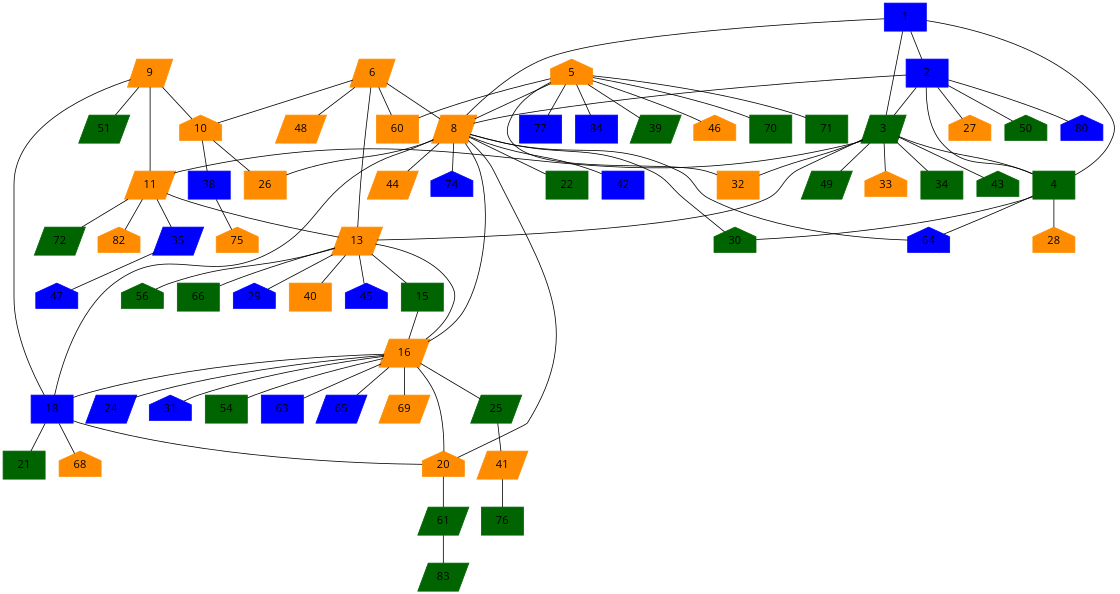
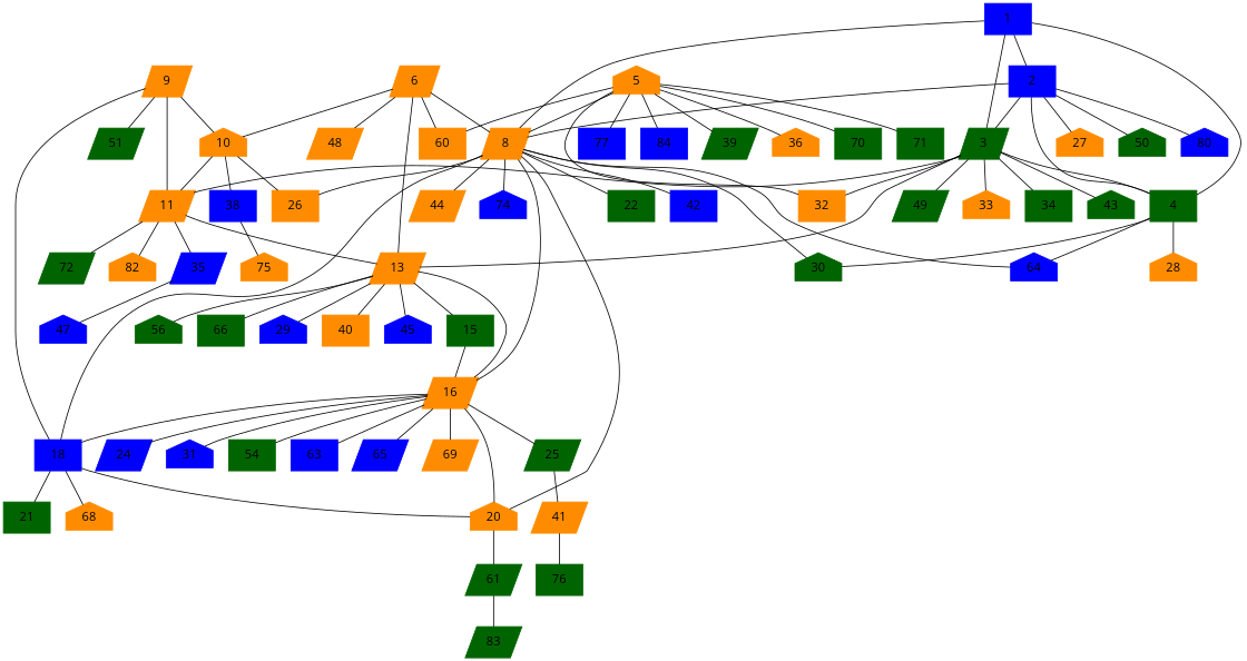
  graph {
    fontname="Open Sans"
    node [color=darkorange fontname="Open Sans" shape=box style=filled]
    edge [fontname="Open Sans"]
    2 [color=blue super="+79"]
    3 [color=darkgreen shape=parallelogram super="+57"]
    4 [color=darkgreen super="+36"]
    8 [shape=parallelogram super="+19"]
    27 [shape=house]
    50 [color=darkgreen shape=house super="+58"]
    80 [color=blue shape=house]
    1 [color=blue]
    11 [shape=parallelogram super="+12"]
    13 [shape=parallelogram super="+14"]
    n11 [label=33 shape=house]
    32 [super="+37"]
    34 [color=darkgreen]
    43 [color=darkgreen shape=house]
    49 [color=darkgreen shape=parallelogram]
    28 [shape=house]
    30 [color=darkgreen shape=house]
    64 [color=blue shape=house]
    16 [shape=parallelogram super="+17"]
    18 [color=blue super="+53"]
    20 [shape=house super="+59"]
    22 [color=darkgreen]
    26
    42 [color=blue]
    44 [shape=parallelogram]
    74 [color=blue shape=house super="+78"]
    35 [color=blue shape=parallelogram]
    72 [color=darkgreen shape=parallelogram]
    82 [shape=house]
    15 [color=darkgreen super="+33"]
    29 [color=blue shape=house super="+73"]
    40
    45 [color=blue shape=house]
    56 [color=darkgreen shape=house]
    66 [color=darkgreen]
    5 [shape=house super="+81"]
    39 [color=darkgreen shape=parallelogram]
-   46 [shape=house]
+   46 [shape=house label=36]
    70 [color=darkgreen]
    71 [color=darkgreen]
    77 [color=blue]
    84 [color=blue]
    60
    6 [shape=parallelogram super="+7"]
    10 [shape=house super="+67"]
    48 [shape=parallelogram]
    38 [color=blue]
    24 [color=blue shape=parallelogram]
    25 [color=darkgreen shape=parallelogram super="+55"]
    31 [color=blue shape=house]
    54 [color=darkgreen]
    63 [color=blue]
    65 [color=blue shape=parallelogram]
    69 [shape=parallelogram]
    21 [color=darkgreen]
    68 [shape=house]
    61 [color=darkgreen shape=parallelogram]
    9 [shape=parallelogram super="+62"]
    51 [color=darkgreen shape=parallelogram]
    75 [shape=house]
    47 [color=blue shape=house]
    41 [shape=parallelogram super="+52"]
    83 [color=darkgreen shape=parallelogram]
    76 [color=darkgreen]
    2 -- 3
    2 -- 4
    2 -- 8
    2 -- 27
    2 -- 50
    2 -- 80
    3 -- 4
    3 -- 11
    3 -- 13
    3 -- n11
    3 -- 32
    3 -- 34
    3 -- 43
    3 -- 49
    4 -- 28
    4 -- 30
    4 -- 64
    8 -- 30
    8 -- 64
    8 -- 16
    8 -- 18
    8 -- 20
    8 -- 22
    8 -- 26
    8 -- 42
    8 -- 44
    8 -- 74
    1 -- 2
    1 -- 3
    1 -- 4
    1 -- 8
    11 -- 13
    11 -- 35
    11 -- 72
    11 -- 82
    13 -- 16 [weight=2]
    13 -- 15 [weight=2]
    13 -- 29
    13 -- 40
    13 -- 45
    13 -- 56
    13 -- 66
    16 -- 18
    16 -- 20
    16 -- 24
    16 -- 25
    16 -- 31
    16 -- 54
    16 -- 63
    16 -- 65
    16 -- 69
    18 -- 20
    18 -- 21
    18 -- 68
    20 -- 61
    35 -- 47
    15 -- 16
    5 -- 8
    5 -- 32
    5 -- 39
    5 -- 46
    5 -- 70
    5 -- 71
    5 -- 77
    5 -- 84
    5 -- 60 [weight=2]
    6 -- 8 [weight=2]
    6 -- 13
    6 -- 60
    6 -- 10
    6 -- 48
+   10 -- 11 [weight=2]
    10 -- 26
    10 -- 38
    38 -- 75
    25 -- 41
    61 -- 83
    9 -- 11 [weight=2]
    9 -- 18
    9 -- 10
    9 -- 51
    41 -- 76
  }
